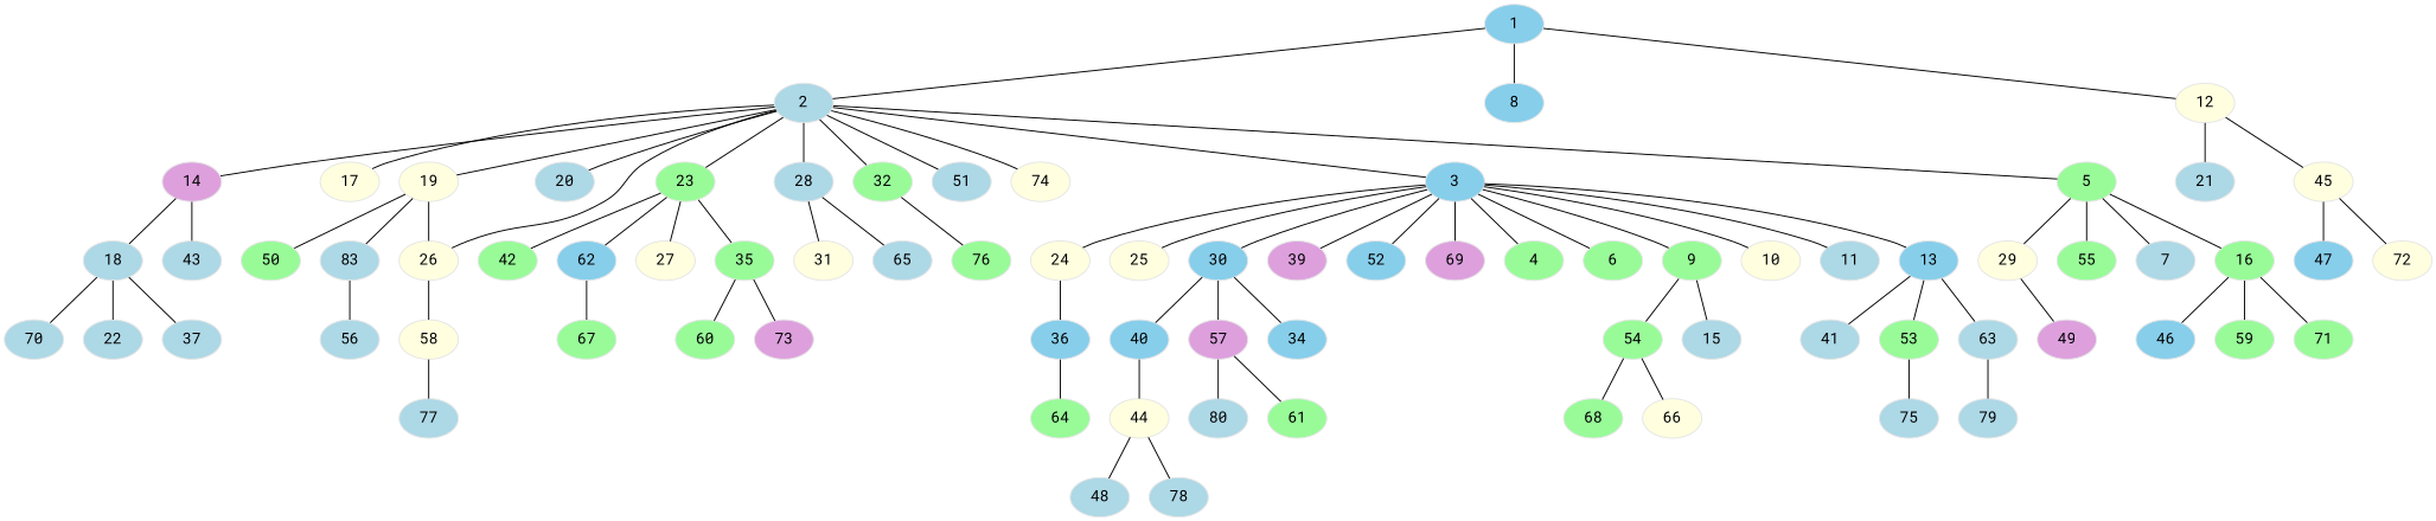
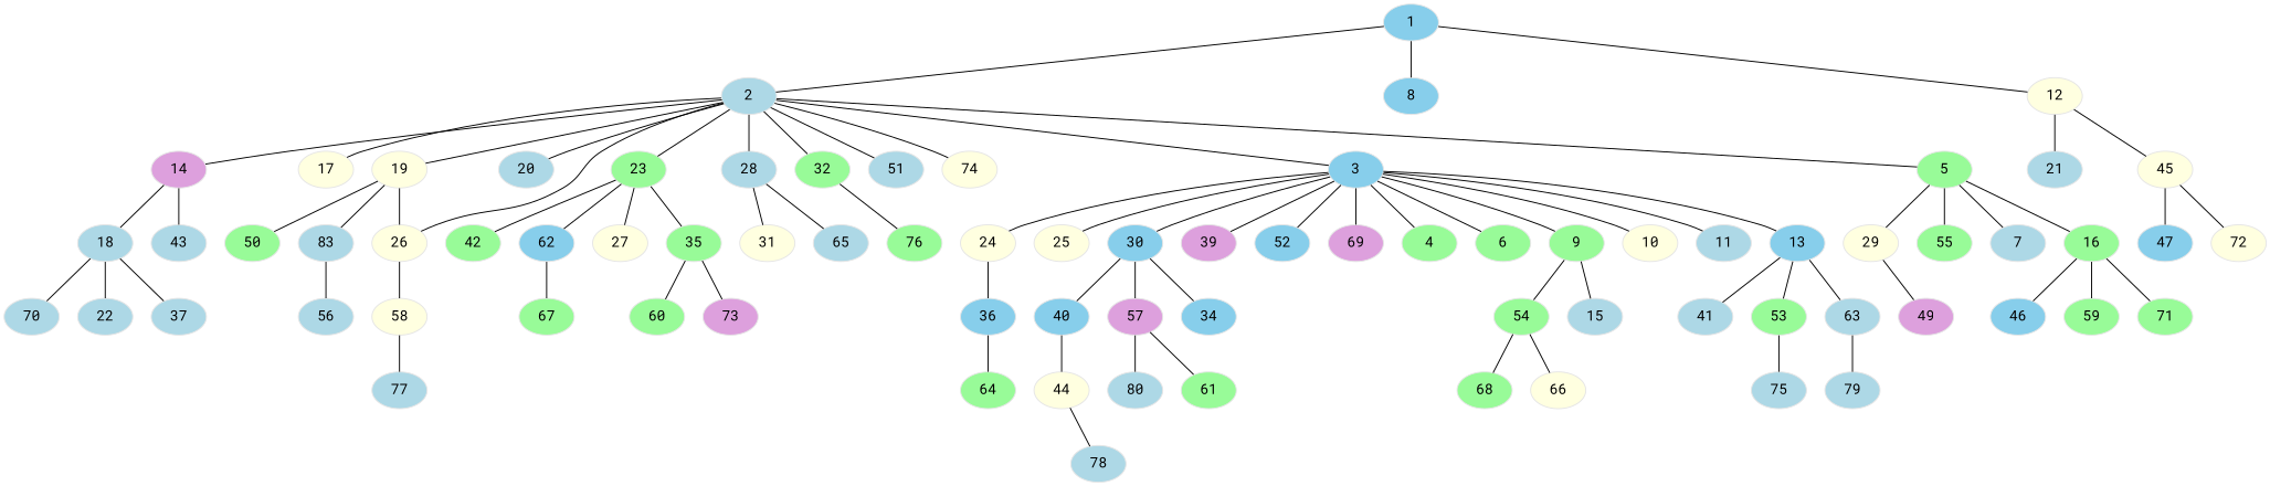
  graph {
    fontname="Roboto Mono"
    node [color=gray90 fillcolor=lightblue fontname="Roboto Mono" style=filled]
    edge [fontname="Roboto Mono"]
    1 [fillcolor=skyblue]
    2
    8 [fillcolor=skyblue]
    12 [fillcolor=lightyellow]
    3 [fillcolor=skyblue]
    5 [fillcolor=palegreen]
    14 [fillcolor=plum]
    17 [fillcolor=lightyellow]
    19 [fillcolor=lightyellow]
    20
    23 [fillcolor=palegreen]
    26 [fillcolor=lightyellow]
    28
    32 [fillcolor=palegreen]
    51
    74 [fillcolor=lightyellow]
    21
    45 [fillcolor=lightyellow]
    4 [fillcolor=palegreen]
    6 [fillcolor=palegreen]
    9 [fillcolor=palegreen]
    10 [fillcolor=lightyellow]
    11
    13 [fillcolor=skyblue]
    24 [fillcolor=lightyellow]
    25 [fillcolor=lightyellow]
    30 [fillcolor=skyblue]
    39 [fillcolor=plum]
    52 [fillcolor=skyblue]
    69 [fillcolor=plum]
    7
    16 [fillcolor=palegreen]
    29 [fillcolor=lightyellow]
    55 [fillcolor=palegreen]
    18
    43
    n37 [label=83]
    50 [fillcolor=palegreen]
    27 [fillcolor=lightyellow]
    35 [fillcolor=palegreen]
    42 [fillcolor=palegreen]
    62 [fillcolor=skyblue]
    58 [fillcolor=lightyellow]
    31 [fillcolor=lightyellow]
    65
    76 [fillcolor=palegreen]
    15
    54 [fillcolor=palegreen]
    41
    53 [fillcolor=palegreen]
    63
    36 [fillcolor=skyblue]
    34 [fillcolor=skyblue]
    40 [fillcolor=skyblue]
    57 [fillcolor=plum]
    46 [fillcolor=skyblue]
    59 [fillcolor=palegreen]
    71 [fillcolor=palegreen]
    49 [fillcolor=plum]
    66 [fillcolor=lightyellow]
    68 [fillcolor=palegreen]
    47 [fillcolor=skyblue]
    72 [fillcolor=lightyellow]
    75
    79
    22
    37
    70
    56
    60 [fillcolor=palegreen]
    73 [fillcolor=plum]
    67 [fillcolor=palegreen]
    64 [fillcolor=palegreen]
    77
    44 [fillcolor=lightyellow]
    61 [fillcolor=palegreen]
    80
-   48
    78
    1 -- 2
    1 -- 8
    1 -- 12
    2 -- 3
    2 -- 5
    2 -- 14
    2 -- 17
    2 -- 19
    2 -- 20
    2 -- 23
    2 -- 26
    2 -- 28
    2 -- 32
    2 -- 51
    2 -- 74
    12 -- 21
    12 -- 45
    3 -- 4
    3 -- 6
    3 -- 9
    3 -- 10
    3 -- 11
    3 -- 13
    3 -- 24
    3 -- 25
    3 -- 30
    3 -- 39
    3 -- 52
    3 -- 69
    5 -- 7
    5 -- 16
    5 -- 29
    5 -- 55
    14 -- 18
    14 -- 43
    19 -- 26
    19 -- n37
    19 -- 50
    23 -- 27
    23 -- 35
    23 -- 42
    23 -- 62
    26 -- 58
    28 -- 31
    28 -- 65
    32 -- 76
    45 -- 47
    45 -- 72
    9 -- 15
    9 -- 54
    13 -- 41
    13 -- 53
    13 -- 63
    24 -- 36
    30 -- 34
    30 -- 40
    30 -- 57
    16 -- 46
    16 -- 59
    16 -- 71
    29 -- 49
    18 -- 22
    18 -- 37
    18 -- 70
    n37 -- 56
    35 -- 60
    35 -- 73
    62 -- 67
    58 -- 77
    54 -- 66
    54 -- 68
    53 -- 75
    63 -- 79
    36 -- 64
    40 -- 44
    57 -- 61
    57 -- 80
-   44 -- 48
    44 -- 78
  }
